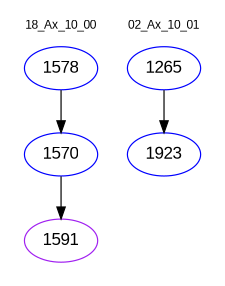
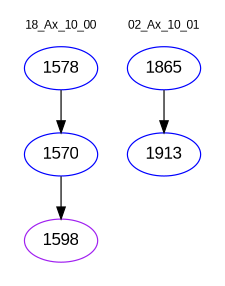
  digraph {
    fontname="Liberation Sans"
    node [color=blue fontname="Liberation Sans"]
    edge [color=black fontname="Liberation Sans"]
    n1 [label=1578]
    n2 [label=1570]
-   n3 [color=purple label=1591]
-   n4 [label=1265]
-   n5 [label=1923]
+   n3 [color=purple label=1598]
+   n4 [label=1865]
+   n5 [label=1913]
    subgraph cluster_1 {
      color=white
      fontsize=10
      label="18_Ax_10_00"
      n1
      n2
      n3
    }
    subgraph cluster_2 {
      color=white
      fontsize=10
      label="02_Ax_10_01"
      n4
      n5
    }
    n1 -> n2
    n2 -> n3
    n4 -> n5
  }
